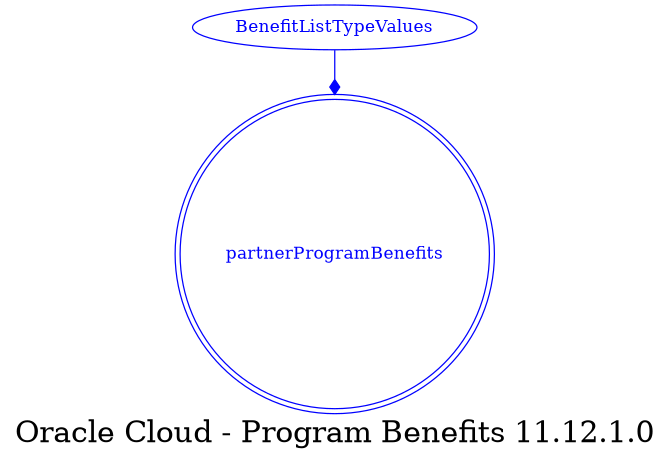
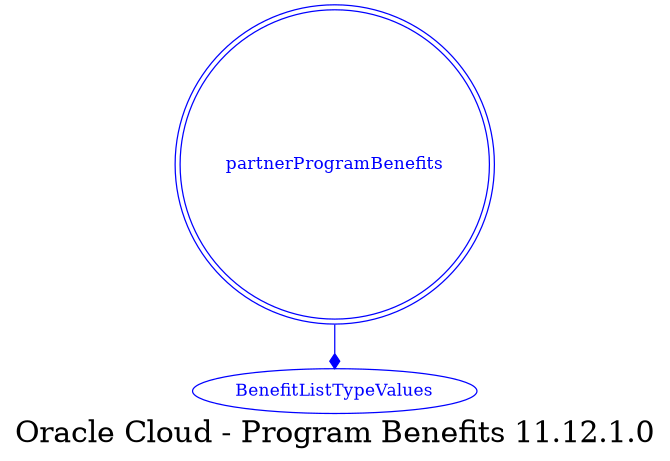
  digraph {
    fontsize=24
    label="Oracle Cloud - Program Benefits 11.12.1.0"
    splines=true
    node [color=blue fontcolor=blue]
    partnerProgramBenefits [shape=doublecircle]
    BenefitListTypeValues [shape=ellipse]
-   BenefitListTypeValues -> partnerProgramBenefits [arrowhead=diamond arrowtail=none color=blue fontcolor=blue]
+   partnerProgramBenefits -> BenefitListTypeValues [arrowhead=diamond arrowtail=none color=blue fontcolor=blue]
  }
